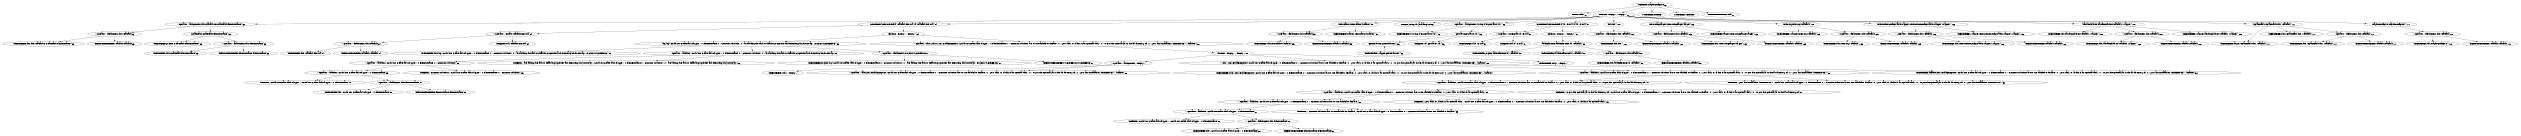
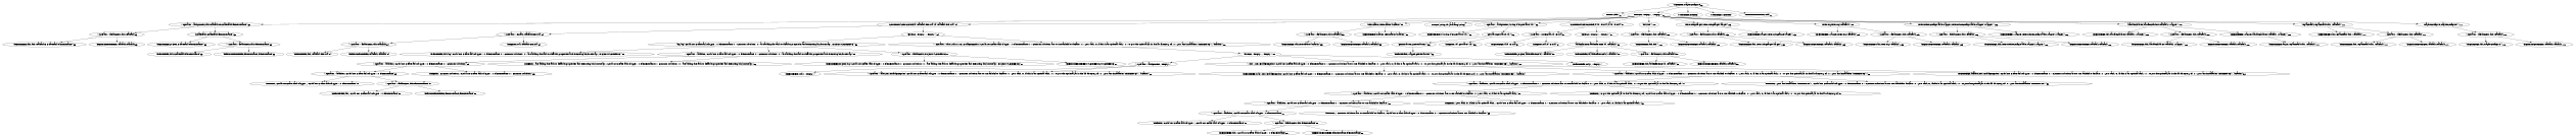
  digraph {
    n1 [label=<(METHOD,maybeConfigure)<SUB>82</SUB>>]
    n2 [label=<(PARAM,this)<SUB>82</SUB>>]
    n3 [label=<(BLOCK,&lt;empty&gt;,&lt;empty&gt;)<SUB>82</SUB>>]
    n4 [label=<(MODIFIER,PUBLIC)>]
    n5 [label=<(MODIFIER,VIRTUAL)>]
    n6 [label=<(METHOD_RETURN,void)<SUB>82</SUB>>]
    n7 [label=<(&lt;operator&gt;.assignment,this.realTask = createTask(elementName))<SUB>83</SUB>>]
    n8 [label=<(CONTROL_STRUCTURE,if (realTask == null),if (realTask == null))<SUB>84</SUB>>]
    n9 [label=<(setLocation,setLocation(location))<SUB>95</SUB>>]
    n10 [label=<(LOCAL,String id: java.lang.String)>]
    n11 [label=<(&lt;operator&gt;.assignment,String id = getValue(&quot;id&quot;))<SUB>96</SUB>>]
    n12 [label=<(CONTROL_STRUCTURE,if (id != null),if (id != null))<SUB>97</SUB>>]
    n13 [label=<(init,init())<SUB>100</SUB>>]
    n14 [label=<(setOwningTarget,setOwningTarget(target))<SUB>103</SUB>>]
    n15 [label=<(setProxy,setProxy(realTask))<SUB>105</SUB>>]
    n16 [label=<(setRuntimeConfigurableWrapper,setRuntimeConfigurableWrapper(wrapper))<SUB>106</SUB>>]
    n17 [label=<(handleChildren,handleChildren(realTask, wrapper))<SUB>108</SUB>>]
    n18 [label=<(maybeConfigure,maybeConfigure())<SUB>111</SUB>>]
    n19 [label=<(replaceTask,replaceTask(this, realTask))<SUB>111</SUB>>]
    n20 [label=<(&lt;operator&gt;.fieldAccess,this.realTask)<SUB>83</SUB>>]
    n21 [label=<(createTask,createTask(elementName))<SUB>83</SUB>>]
    n22 [label=<(&lt;operator&gt;.equals,realTask == null)<SUB>84</SUB>>]
    n23 [label=<(BLOCK,&lt;empty&gt;,&lt;empty&gt;)<SUB>84</SUB>>]
    n24 [label=<(&lt;operator&gt;.fieldAccess,this.realTask)<SUB>95</SUB>>]
    n25 [label=<(IDENTIFIER,location,setLocation(location))<SUB>95</SUB>>]
    n26 [label=<(IDENTIFIER,id,String id = getValue(&quot;id&quot;))<SUB>96</SUB>>]
    n27 [label=<(getValue,getValue(&quot;id&quot;))<SUB>96</SUB>>]
    n28 [label=<(&lt;operator&gt;.notEquals,id != null)<SUB>97</SUB>>]
    n29 [label=<(BLOCK,&lt;empty&gt;,&lt;empty&gt;)<SUB>97</SUB>>]
    n30 [label=<(&lt;operator&gt;.fieldAccess,this.realTask)<SUB>100</SUB>>]
    n31 [label=<(&lt;operator&gt;.fieldAccess,this.realTask)<SUB>103</SUB>>]
    n32 [label=<(IDENTIFIER,target,setOwningTarget(target))<SUB>103</SUB>>]
    n33 [label=<(IDENTIFIER,wrapper,setProxy(realTask))<SUB>105</SUB>>]
    n34 [label=<(&lt;operator&gt;.fieldAccess,this.realTask)<SUB>105</SUB>>]
    n35 [label=<(&lt;operator&gt;.fieldAccess,this.realTask)<SUB>106</SUB>>]
    n36 [label=<(IDENTIFIER,wrapper,setRuntimeConfigurableWrapper(wrapper))<SUB>106</SUB>>]
    n37 [label=<(IDENTIFIER,this,handleChildren(realTask, wrapper))<SUB>108</SUB>>]
    n38 [label=<(&lt;operator&gt;.fieldAccess,this.realTask)<SUB>108</SUB>>]
    n39 [label=<(IDENTIFIER,wrapper,handleChildren(realTask, wrapper))<SUB>108</SUB>>]
    n40 [label=<(&lt;operator&gt;.fieldAccess,this.realTask)<SUB>110</SUB>>]
    n41 [label=<(IDENTIFIER,target,replaceTask(this, realTask))<SUB>111</SUB>>]
    n42 [label=<(IDENTIFIER,this,replaceTask(this, realTask))<SUB>111</SUB>>]
    n43 [label=<(&lt;operator&gt;.fieldAccess,this.realTask)<SUB>111</SUB>>]
    n44 [label=<(IDENTIFIER,this,this.realTask = createTask(elementName))<SUB>83</SUB>>]
    n45 [label=<(FIELD_IDENTIFIER,realTask,realTask)<SUB>83</SUB>>]
    n46 [label=<(IDENTIFIER,project,createTask(elementName))<SUB>83</SUB>>]
    n47 [label=<(&lt;operator&gt;.fieldAccess,this.elementName)<SUB>83</SUB>>]
    n48 [label=<(IDENTIFIER,this,createTask(elementName))<SUB>83</SUB>>]
    n49 [label=<(FIELD_IDENTIFIER,elementName,elementName)<SUB>83</SUB>>]
    n50 [label=<(&lt;operator&gt;.fieldAccess,this.realTask)<SUB>84</SUB>>]
    n51 [label=<(LITERAL,null,realTask == null)<SUB>84</SUB>>]
    n52 [label=<(log,log(&quot;Could not create task of type: &quot; + elementName + &quot; Common solutions&quot; + &quot; are adding the task to defaults.properties and executing bin/bootstrap&quot;, Project.MSG_DEBUG))<SUB>85</SUB>>]
    n53 [label=<(&lt;operator&gt;.throw,throw new BuildException(&quot;Could not create task of type: &quot; + elementName + &quot;. Common solutions are to use taskdef to declare&quot; + &quot; your task, or, if this is an optional task,&quot; + &quot; to put the optional.jar in the lib directory of&quot; + &quot; your ant installation (ANT_HOME).&quot;, location);)<SUB>88</SUB>>]
    n54 [label=<(IDENTIFIER,this,realTask == null)<SUB>84</SUB>>]
    n55 [label=<(FIELD_IDENTIFIER,realTask,realTask)<SUB>84</SUB>>]
    n56 [label=<(IDENTIFIER,this,log(&quot;Could not create task of type: &quot; + elementName + &quot; Common solutions&quot; + &quot; are adding the task to defaults.properties and executing bin/bootstrap&quot;, Project.MSG_DEBUG))<SUB>85</SUB>>]
    n57 [label=<(&lt;operator&gt;.addition,&quot;Could not create task of type: &quot; + elementName + &quot; Common solutions&quot; + &quot; are adding the task to defaults.properties and executing bin/bootstrap&quot;)<SUB>85</SUB>>]
    n58 [label=<(&lt;operator&gt;.fieldAccess,Project.MSG_DEBUG)<SUB>87</SUB>>]
    n59 [label=<(BLOCK,&lt;empty&gt;,&lt;empty&gt;)<SUB>88</SUB>>]
    n60 [label=<(&lt;operator&gt;.addition,&quot;Could not create task of type: &quot; + elementName + &quot; Common solutions&quot;)<SUB>85</SUB>>]
    n61 [label=<(LITERAL,&quot; are adding the task to defaults.properties and executing bin/bootstrap&quot;,&quot;Could not create task of type: &quot; + elementName + &quot; Common solutions&quot; + &quot; are adding the task to defaults.properties and executing bin/bootstrap&quot;)<SUB>86</SUB>>]
    n62 [label=<(IDENTIFIER,Project,log(&quot;Could not create task of type: &quot; + elementName + &quot; Common solutions&quot; + &quot; are adding the task to defaults.properties and executing bin/bootstrap&quot;, Project.MSG_DEBUG))<SUB>87</SUB>>]
    n63 [label=<(FIELD_IDENTIFIER,MSG_DEBUG,MSG_DEBUG)<SUB>87</SUB>>]
    n64 [label=<(&lt;operator&gt;.addition,&quot;Could not create task of type: &quot; + elementName)<SUB>85</SUB>>]
    n65 [label=<(LITERAL,&quot; Common solutions&quot;,&quot;Could not create task of type: &quot; + elementName + &quot; Common solutions&quot;)<SUB>85</SUB>>]
    n66 [label=<(LITERAL,&quot;Could not create task of type: &quot;,&quot;Could not create task of type: &quot; + elementName)<SUB>85</SUB>>]
    n67 [label=<(&lt;operator&gt;.fieldAccess,this.elementName)<SUB>85</SUB>>]
    n68 [label=<(IDENTIFIER,this,&quot;Could not create task of type: &quot; + elementName)<SUB>85</SUB>>]
    n69 [label=<(FIELD_IDENTIFIER,elementName,elementName)<SUB>85</SUB>>]
    n70 [label=<(&lt;operator&gt;.assignment,&lt;empty&gt;)>]
    n71 [label=<(&lt;init&gt;,new BuildException(&quot;Could not create task of type: &quot; + elementName + &quot;. Common solutions are to use taskdef to declare&quot; + &quot; your task, or, if this is an optional task,&quot; + &quot; to put the optional.jar in the lib directory of&quot; + &quot; your ant installation (ANT_HOME).&quot;, location))<SUB>88</SUB>>]
    n72 [label=<(IDENTIFIER,$obj1,&lt;empty&gt;)>]
    n73 [label=<(IDENTIFIER,$obj1,&lt;empty&gt;)>]
    n74 [label=<(&lt;operator&gt;.alloc,new BuildException(&quot;Could not create task of type: &quot; + elementName + &quot;. Common solutions are to use taskdef to declare&quot; + &quot; your task, or, if this is an optional task,&quot; + &quot; to put the optional.jar in the lib directory of&quot; + &quot; your ant installation (ANT_HOME).&quot;, location))<SUB>88</SUB>>]
    n75 [label=<(IDENTIFIER,$obj1,new BuildException(&quot;Could not create task of type: &quot; + elementName + &quot;. Common solutions are to use taskdef to declare&quot; + &quot; your task, or, if this is an optional task,&quot; + &quot; to put the optional.jar in the lib directory of&quot; + &quot; your ant installation (ANT_HOME).&quot;, location))>]
    n76 [label=<(&lt;operator&gt;.addition,&quot;Could not create task of type: &quot; + elementName + &quot;. Common solutions are to use taskdef to declare&quot; + &quot; your task, or, if this is an optional task,&quot; + &quot; to put the optional.jar in the lib directory of&quot; + &quot; your ant installation (ANT_HOME).&quot;)<SUB>88</SUB>>]
    n77 [label=<(IDENTIFIER,location,new BuildException(&quot;Could not create task of type: &quot; + elementName + &quot;. Common solutions are to use taskdef to declare&quot; + &quot; your task, or, if this is an optional task,&quot; + &quot; to put the optional.jar in the lib directory of&quot; + &quot; your ant installation (ANT_HOME).&quot;, location))<SUB>92</SUB>>]
    n78 [label=<(&lt;operator&gt;.addition,&quot;Could not create task of type: &quot; + elementName + &quot;. Common solutions are to use taskdef to declare&quot; + &quot; your task, or, if this is an optional task,&quot; + &quot; to put the optional.jar in the lib directory of&quot;)<SUB>88</SUB>>]
    n79 [label=<(LITERAL,&quot; your ant installation (ANT_HOME).&quot;,&quot;Could not create task of type: &quot; + elementName + &quot;. Common solutions are to use taskdef to declare&quot; + &quot; your task, or, if this is an optional task,&quot; + &quot; to put the optional.jar in the lib directory of&quot; + &quot; your ant installation (ANT_HOME).&quot;)<SUB>92</SUB>>]
    n80 [label=<(&lt;operator&gt;.addition,&quot;Could not create task of type: &quot; + elementName + &quot;. Common solutions are to use taskdef to declare&quot; + &quot; your task, or, if this is an optional task,&quot;)<SUB>88</SUB>>]
    n81 [label=<(LITERAL,&quot; to put the optional.jar in the lib directory of&quot;,&quot;Could not create task of type: &quot; + elementName + &quot;. Common solutions are to use taskdef to declare&quot; + &quot; your task, or, if this is an optional task,&quot; + &quot; to put the optional.jar in the lib directory of&quot;)<SUB>91</SUB>>]
    n82 [label=<(&lt;operator&gt;.addition,&quot;Could not create task of type: &quot; + elementName + &quot;. Common solutions are to use taskdef to declare&quot;)<SUB>88</SUB>>]
    n83 [label=<(LITERAL,&quot; your task, or, if this is an optional task,&quot;,&quot;Could not create task of type: &quot; + elementName + &quot;. Common solutions are to use taskdef to declare&quot; + &quot; your task, or, if this is an optional task,&quot;)<SUB>90</SUB>>]
    n84 [label=<(&lt;operator&gt;.addition,&quot;Could not create task of type: &quot; + elementName)<SUB>88</SUB>>]
    n85 [label=<(LITERAL,&quot;. Common solutions are to use taskdef to declare&quot;,&quot;Could not create task of type: &quot; + elementName + &quot;. Common solutions are to use taskdef to declare&quot;)<SUB>89</SUB>>]
    n86 [label=<(LITERAL,&quot;Could not create task of type: &quot;,&quot;Could not create task of type: &quot; + elementName)<SUB>88</SUB>>]
    n87 [label=<(&lt;operator&gt;.fieldAccess,this.elementName)<SUB>88</SUB>>]
    n88 [label=<(IDENTIFIER,this,&quot;Could not create task of type: &quot; + elementName)<SUB>88</SUB>>]
    n89 [label=<(FIELD_IDENTIFIER,elementName,elementName)<SUB>88</SUB>>]
    n90 [label=<(IDENTIFIER,this,setLocation(location))<SUB>95</SUB>>]
    n91 [label=<(FIELD_IDENTIFIER,realTask,realTask)<SUB>95</SUB>>]
    n92 [label=<(getAttributes,getAttributes())<SUB>96</SUB>>]
    n93 [label=<(LITERAL,&quot;id&quot;,getValue(&quot;id&quot;))<SUB>96</SUB>>]
    n94 [label=<(IDENTIFIER,wrapper,getAttributes())<SUB>96</SUB>>]
    n95 [label=<(IDENTIFIER,id,id != null)<SUB>97</SUB>>]
    n96 [label=<(LITERAL,null,id != null)<SUB>97</SUB>>]
    n97 [label=<(addReference,addReference(id, realTask))<SUB>98</SUB>>]
    n98 [label=<(IDENTIFIER,project,addReference(id, realTask))<SUB>98</SUB>>]
    n99 [label=<(IDENTIFIER,id,addReference(id, realTask))<SUB>98</SUB>>]
    n100 [label=<(&lt;operator&gt;.fieldAccess,this.realTask)<SUB>98</SUB>>]
    n101 [label=<(IDENTIFIER,this,addReference(id, realTask))<SUB>98</SUB>>]
    n102 [label=<(FIELD_IDENTIFIER,realTask,realTask)<SUB>98</SUB>>]
    n103 [label=<(IDENTIFIER,this,init())<SUB>100</SUB>>]
    n104 [label=<(FIELD_IDENTIFIER,realTask,realTask)<SUB>100</SUB>>]
    n105 [label=<(IDENTIFIER,this,setOwningTarget(target))<SUB>103</SUB>>]
    n106 [label=<(FIELD_IDENTIFIER,realTask,realTask)<SUB>103</SUB>>]
    n107 [label=<(IDENTIFIER,this,setProxy(realTask))<SUB>105</SUB>>]
    n108 [label=<(FIELD_IDENTIFIER,realTask,realTask)<SUB>105</SUB>>]
    n109 [label=<(IDENTIFIER,this,setRuntimeConfigurableWrapper(wrapper))<SUB>106</SUB>>]
    n110 [label=<(FIELD_IDENTIFIER,realTask,realTask)<SUB>106</SUB>>]
    n111 [label=<(IDENTIFIER,this,handleChildren(realTask, wrapper))<SUB>108</SUB>>]
    n112 [label=<(FIELD_IDENTIFIER,realTask,realTask)<SUB>108</SUB>>]
    n113 [label=<(IDENTIFIER,this,maybeConfigure())<SUB>110</SUB>>]
    n114 [label=<(FIELD_IDENTIFIER,realTask,realTask)<SUB>110</SUB>>]
    n115 [label=<(IDENTIFIER,this,replaceTask(this, realTask))<SUB>111</SUB>>]
    n116 [label=<(FIELD_IDENTIFIER,realTask,realTask)<SUB>111</SUB>>]
    n1 -> n2
    n1 -> n3
    n1 -> n4
    n1 -> n5
    n1 -> n6
    n3 -> n7
    n3 -> n8
    n3 -> n9
    n3 -> n10
    n3 -> n11
    n3 -> n12
    n3 -> n13
    n3 -> n14
    n3 -> n15
    n3 -> n16
    n3 -> n17
    n3 -> n18
    n3 -> n19
    n7 -> n20
    n7 -> n21
    n8 -> n22
    n8 -> n23
    n9 -> n24
    n9 -> n25
    n11 -> n26
    n11 -> n27
    n12 -> n28
    n12 -> n29
    n13 -> n30
    n14 -> n31
    n14 -> n32
    n15 -> n33
    n15 -> n34
    n16 -> n35
    n16 -> n36
    n17 -> n37
    n17 -> n38
    n17 -> n39
    n18 -> n40
-   n19 -> n41
+   n39 -> n41
    n19 -> n42
    n19 -> n43
    n20 -> n44
    n20 -> n45
    n21 -> n46
    n21 -> n47
    n22 -> n50
    n22 -> n51
    n23 -> n52
    n23 -> n53
    n24 -> n90
    n24 -> n91
    n27 -> n92
    n27 -> n93
    n28 -> n95
    n28 -> n96
    n29 -> n97
    n30 -> n103
    n30 -> n104
    n31 -> n105
    n31 -> n106
    n34 -> n107
    n34 -> n108
    n35 -> n109
    n35 -> n110
    n38 -> n111
    n38 -> n112
    n40 -> n113
    n40 -> n114
    n43 -> n115
    n43 -> n116
    n47 -> n48
    n47 -> n49
    n50 -> n54
    n50 -> n55
    n52 -> n56
    n52 -> n57
    n52 -> n58
    n53 -> n59
    n57 -> n60
    n57 -> n61
    n58 -> n62
    n58 -> n63
    n59 -> n70
    n59 -> n71
    n59 -> n72
    n60 -> n64
    n60 -> n65
    n64 -> n66
    n64 -> n67
    n67 -> n68
    n67 -> n69
    n70 -> n73
    n70 -> n74
    n71 -> n75
    n71 -> n76
    n71 -> n77
    n76 -> n78
    n76 -> n79
    n78 -> n80
    n78 -> n81
    n80 -> n82
    n80 -> n83
    n82 -> n84
    n82 -> n85
    n84 -> n86
    n84 -> n87
    n87 -> n88
    n87 -> n89
-   n94 -> n92
+   n92 -> n94
    n97 -> n98
    n97 -> n99
    n97 -> n100
    n100 -> n101
    n100 -> n102
  }
